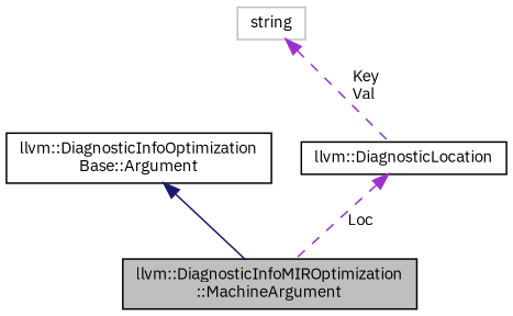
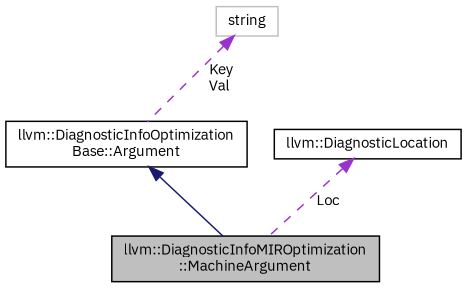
  digraph {
    fontname="IBM Plex Sans"
    node [color=black fontname="IBM Plex Sans" fontsize=10 shape=record]
    edge [color=darkorchid3 dir=back fontname="IBM Plex Sans" fontsize=10 labelfontname=Helvetica labelfontsize=10 style=dashed]
    n1 [fillcolor=grey75 fontcolor=black height=0.2 label="llvm::DiagnosticInfoMIROptimization\l::MachineArgument" style=filled width=0.4]
    n2 [height=0.2 label="llvm::DiagnosticInfoOptimization\lBase::Argument" width=0.4]
    n3 [height=0.2 label="llvm::DiagnosticLocation" width=0.4]
    n4 [color=grey75 height=0.2 label=string width=0.4]
    n2 -> n1 [color=midnightblue style=solid]
    n3 -> n1 [label=" Loc"]
-   n4 -> n3 [label=" Key\nVal"]
+   n4 -> n2 [label=" Key\nVal"]
  }
